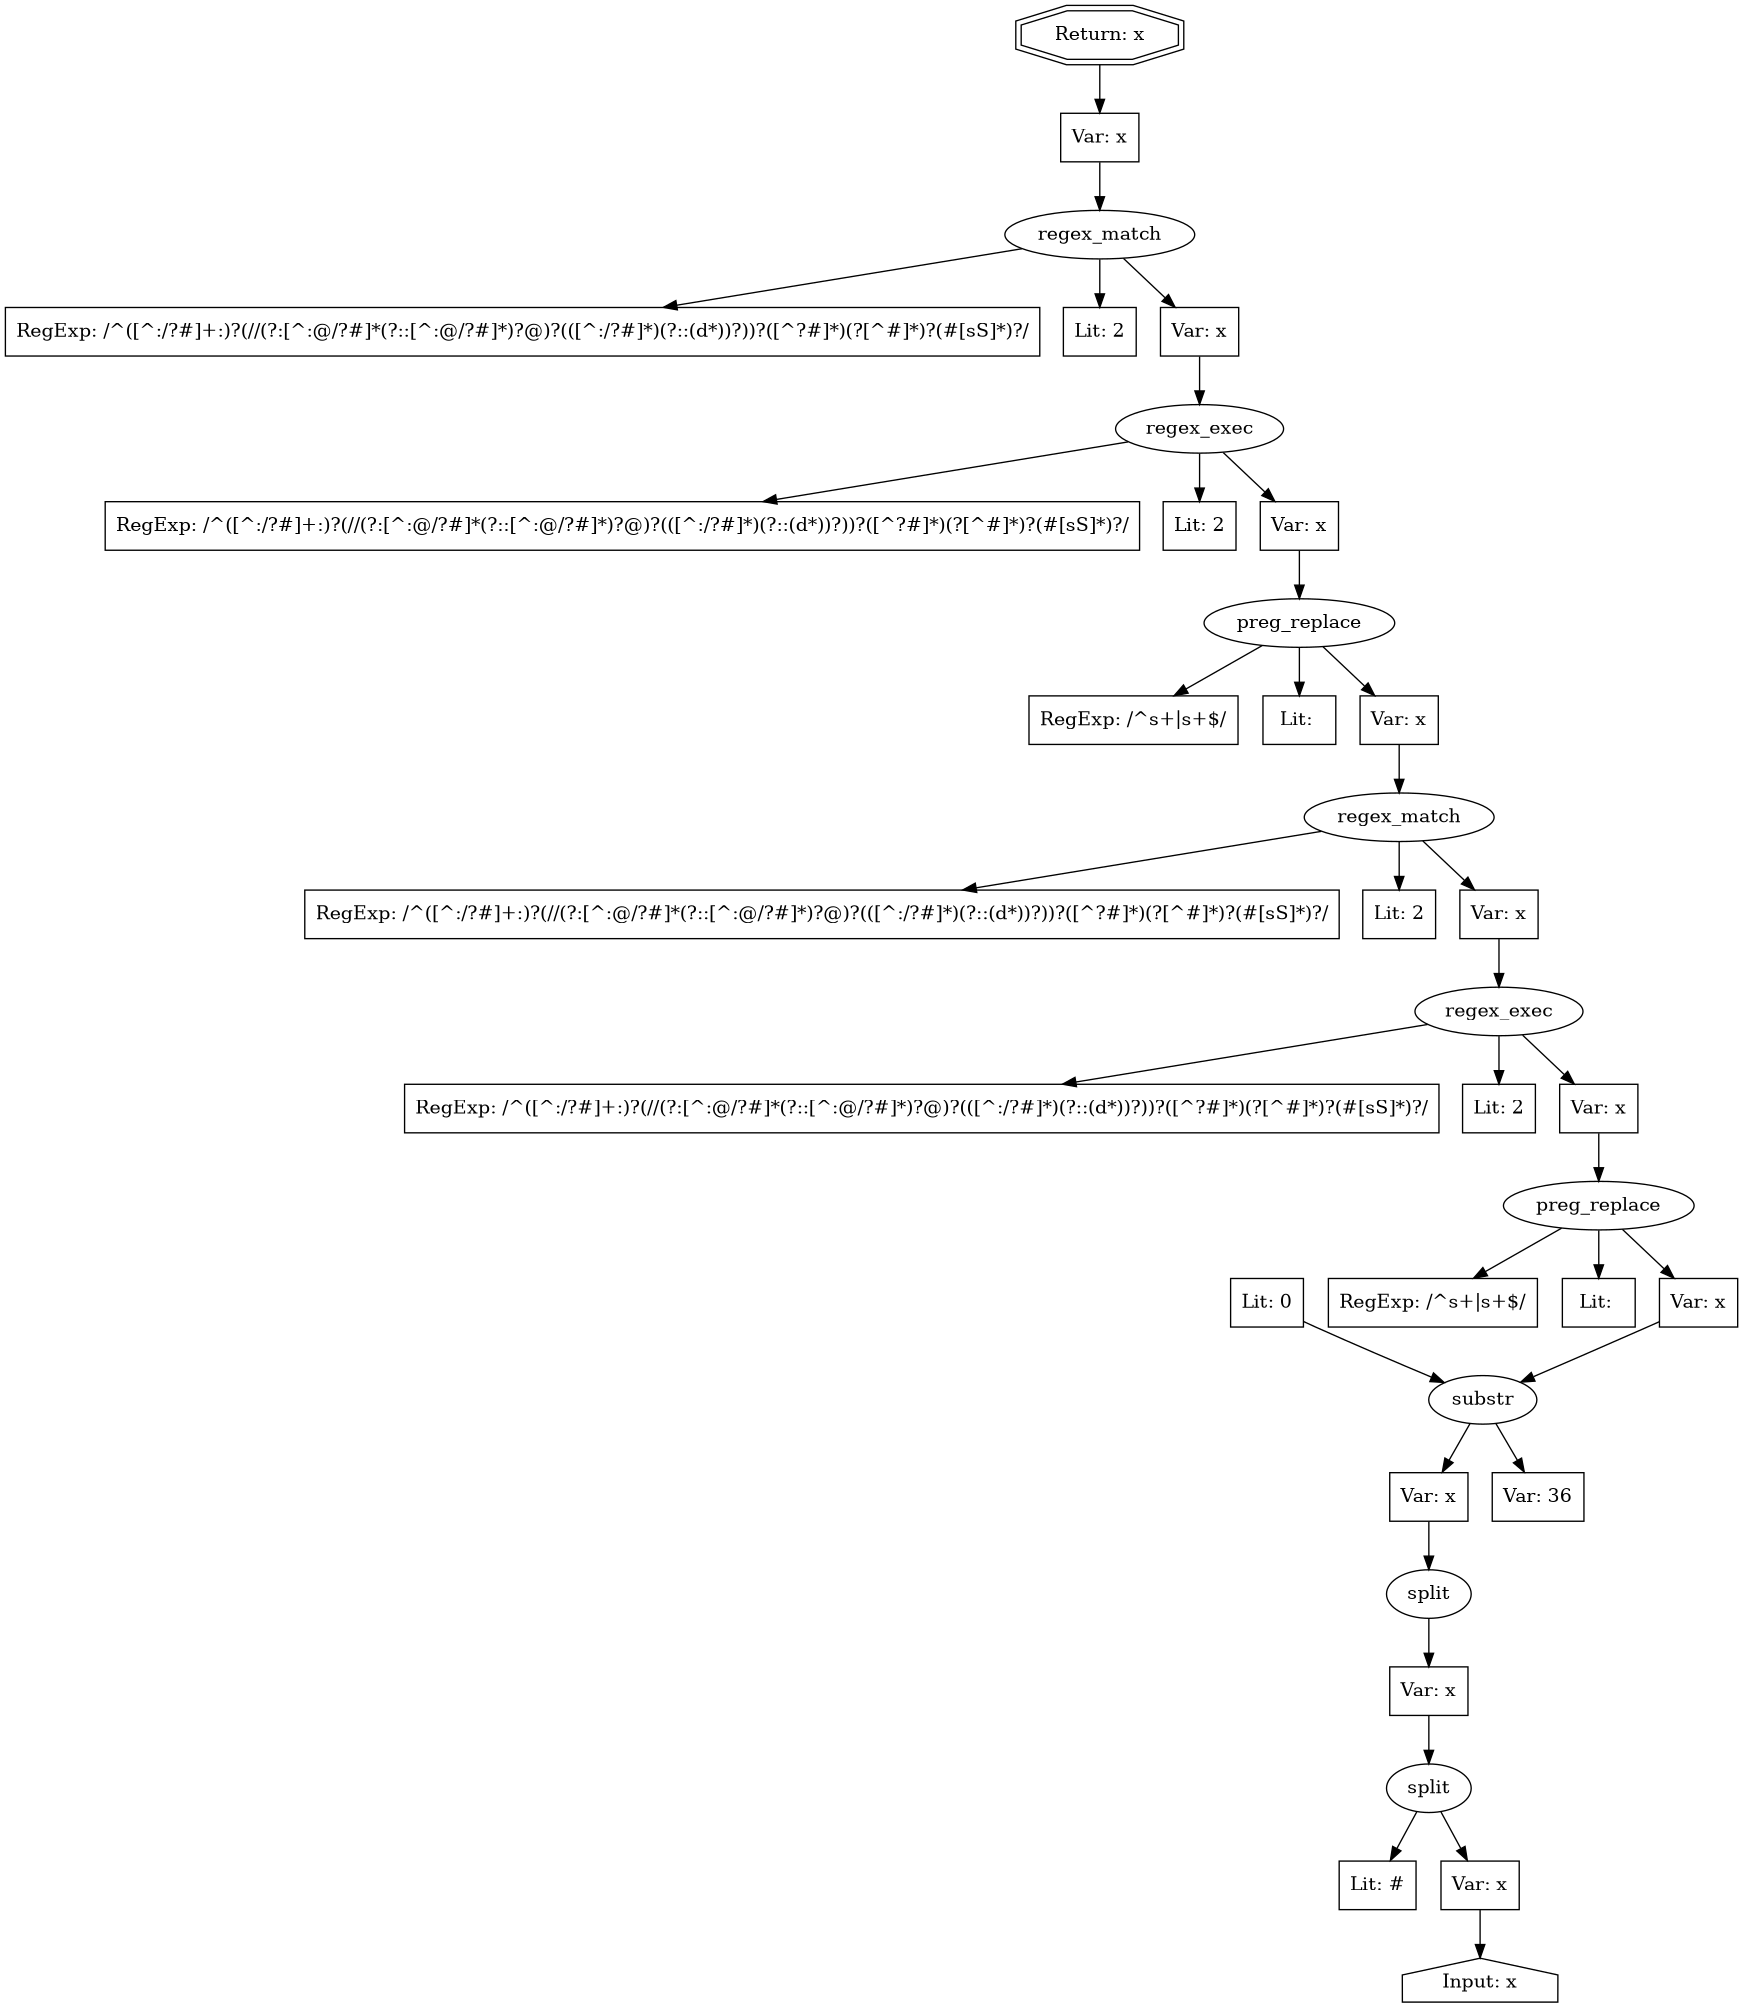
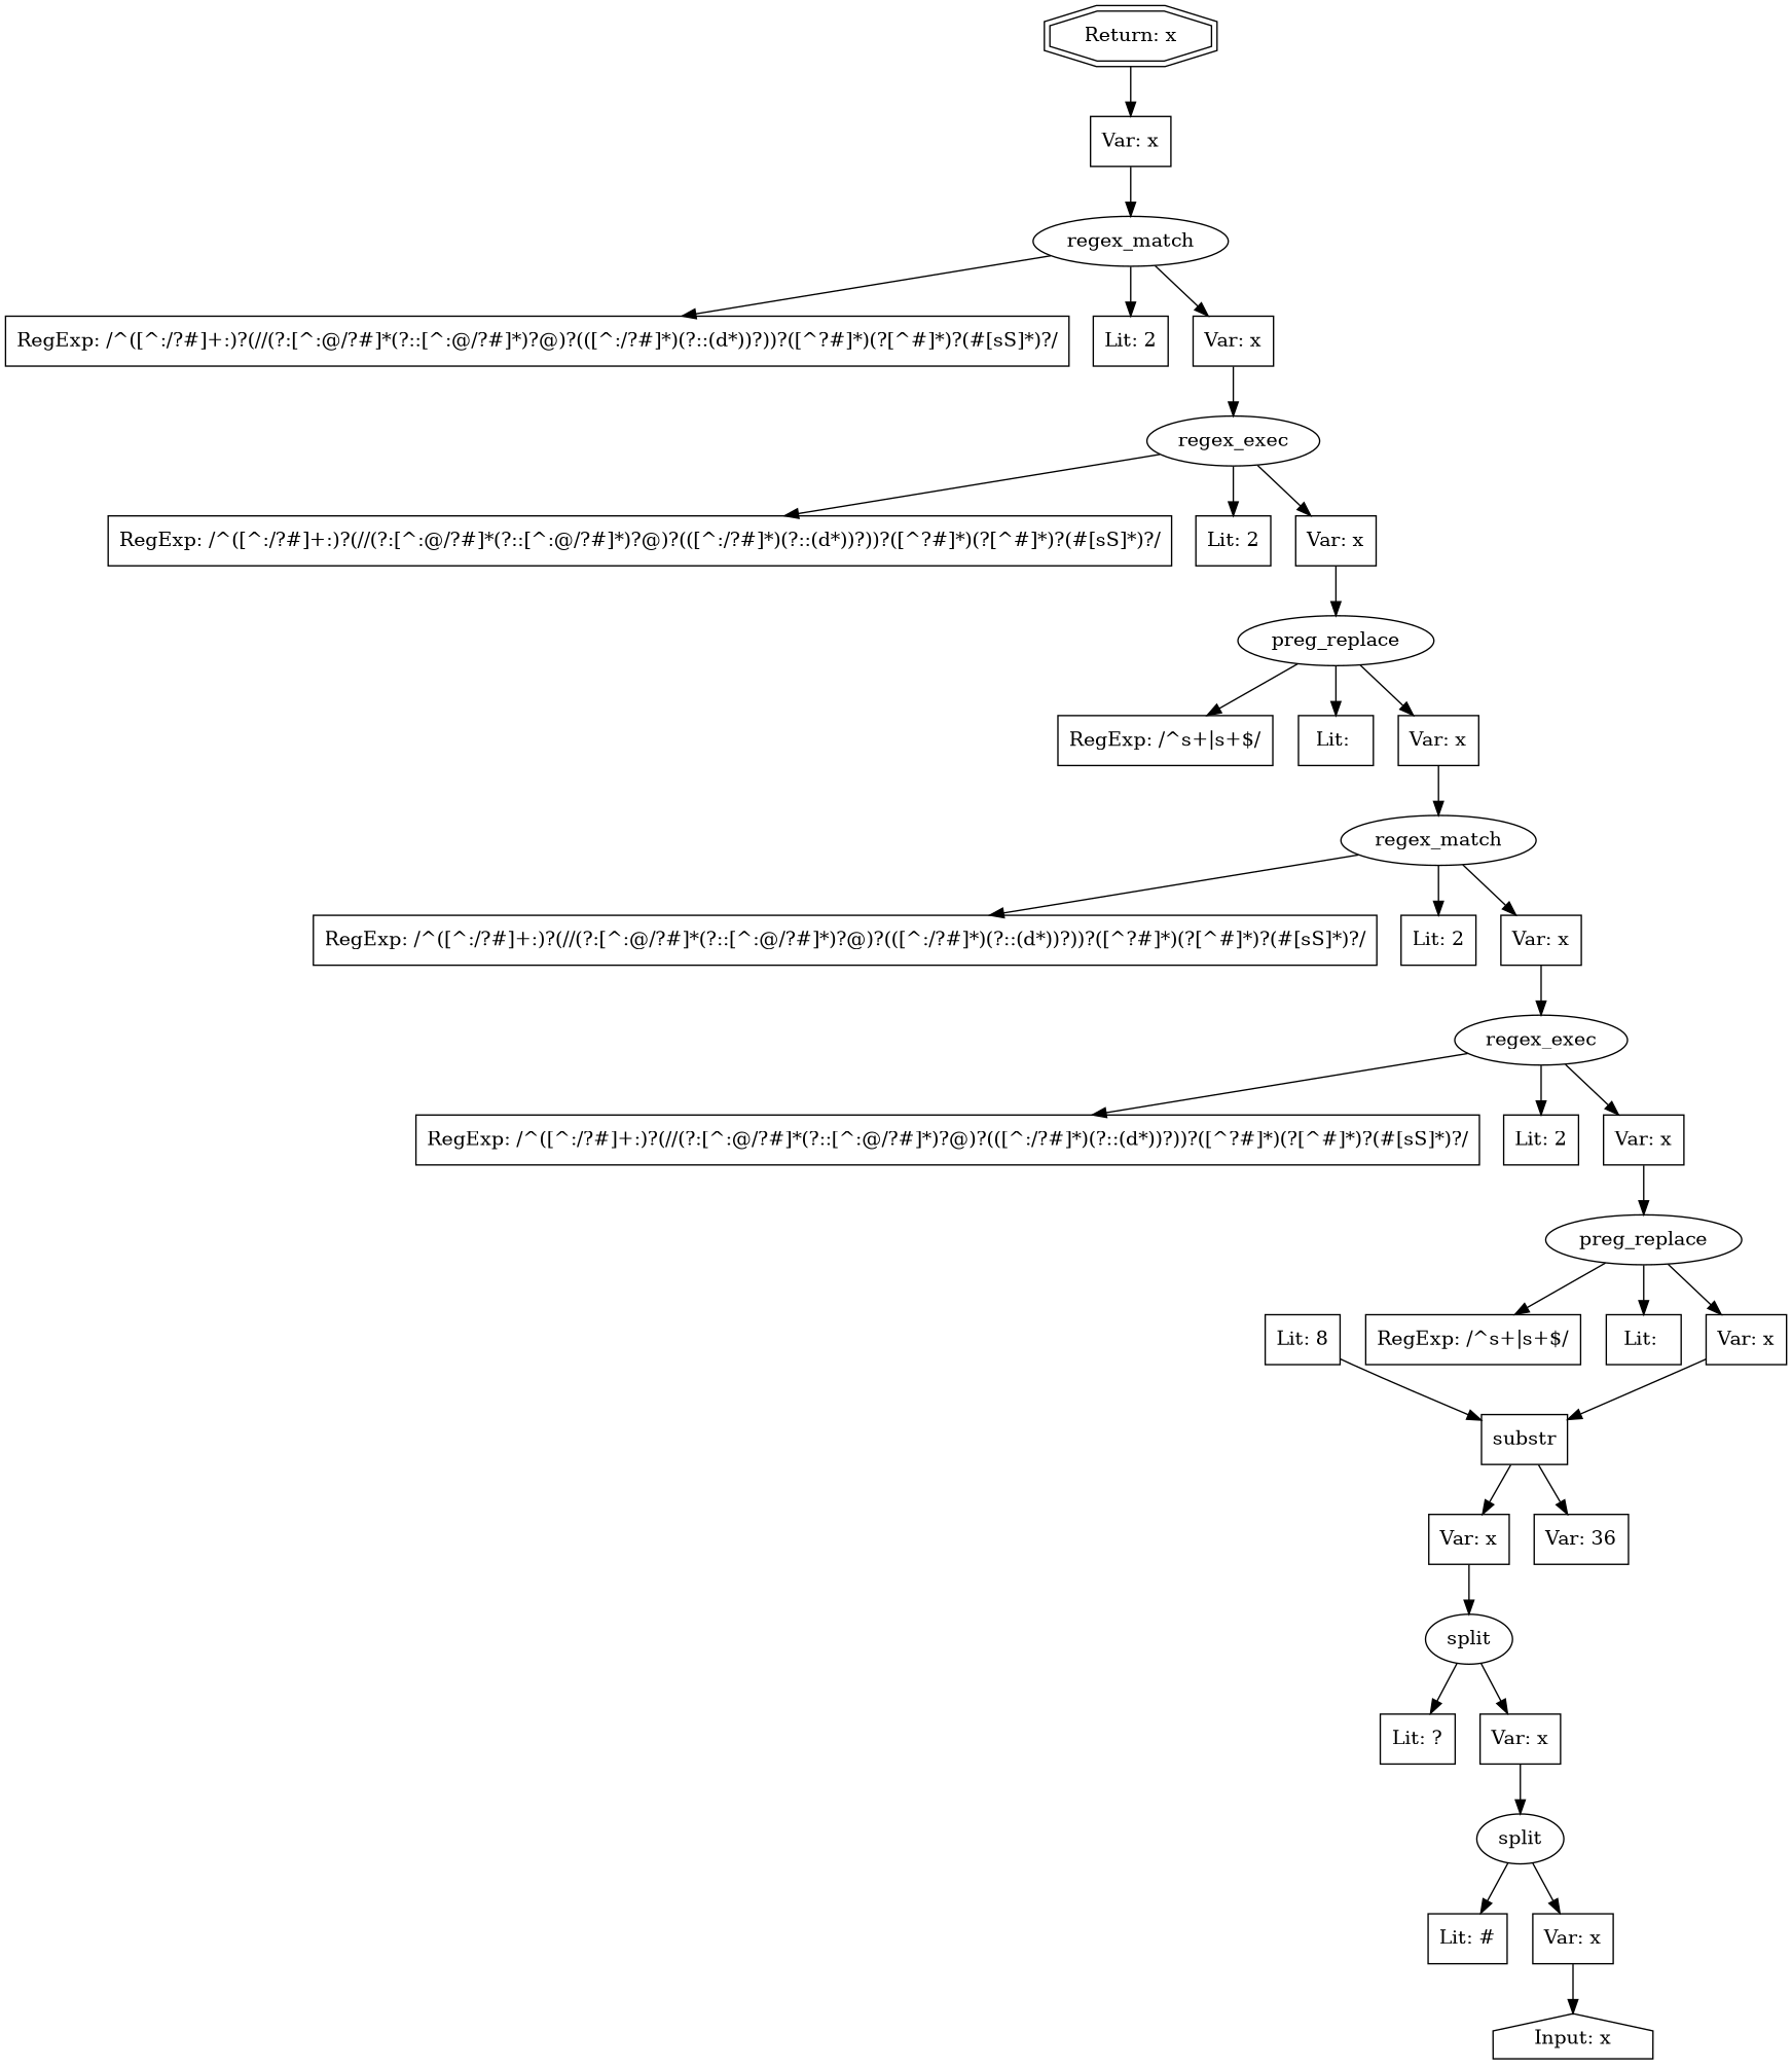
  digraph {
    node [shape=box]
    n1 [label="Input: x" shape=house]
    n2 [label=split shape=ellipse]
    n3 [label="Lit: #"]
    n4 [label="Var: x"]
    n5 [label=split shape=ellipse]
+   n6 [label="Lit: ?"]
    n7 [label="Var: x"]
-   n8 [label=substr shape=ellipse]
+   n8 [label=substr]
    n9 [label="Var: x"]
    n10 [label="Var: 36"]
-   n11 [label="Lit: 0"]
+   n11 [label="Lit: 8"]
    n12 [label=preg_replace shape=ellipse]
    n13 [label="RegExp: /^\s+|\s+$/"]
    n14 [label="Lit: "]
    n15 [label="Var: x"]
    n16 [label=regex_exec shape=ellipse]
    n17 [label="RegExp: /^([^:\/?#]+:)?(\/\/(?:[^:@\/?#]*(?::[^:@\/?#]*)?@)?(([^:\/?#]*)(?::(\d*))?))?([^?#]*)(\?[^#]*)?(#[\s\S]*)?/"]
    n18 [label="Lit: 2"]
    n19 [label="Var: x"]
    n20 [label=regex_match shape=ellipse]
    n21 [label="RegExp: /^([^:\/?#]+:)?(\/\/(?:[^:@\/?#]*(?::[^:@\/?#]*)?@)?(([^:\/?#]*)(?::(\d*))?))?([^?#]*)(\?[^#]*)?(#[\s\S]*)?/"]
    n22 [label="Lit: 2"]
    n23 [label="Var: x"]
    n24 [label=preg_replace shape=ellipse]
    n25 [label="RegExp: /^\s+|\s+$/"]
    n26 [label="Lit: "]
    n27 [label="Var: x"]
    n28 [label=regex_exec shape=ellipse]
    n29 [label="RegExp: /^([^:\/?#]+:)?(\/\/(?:[^:@\/?#]*(?::[^:@\/?#]*)?@)?(([^:\/?#]*)(?::(\d*))?))?([^?#]*)(\?[^#]*)?(#[\s\S]*)?/"]
    n30 [label="Lit: 2"]
    n31 [label="Var: x"]
    n32 [label=regex_match shape=ellipse]
    n33 [label="RegExp: /^([^:\/?#]+:)?(\/\/(?:[^:@\/?#]*(?::[^:@\/?#]*)?@)?(([^:\/?#]*)(?::(\d*))?))?([^?#]*)(\?[^#]*)?(#[\s\S]*)?/"]
    n34 [label="Lit: 2"]
    n35 [label="Var: x"]
    n36 [label="Var: x"]
    n37 [label="Return: x" shape=doubleoctagon]
    n2 -> n3
    n2 -> n4
    n4 -> n1
+   n5 -> n6
    n5 -> n7
    n7 -> n2
    n8 -> n9
    n8 -> n10
    n9 -> n5
    n11 -> n8
    n12 -> n13
    n12 -> n14
    n12 -> n15
    n15 -> n8
    n16 -> n17
    n16 -> n18
    n16 -> n19
    n19 -> n12
    n20 -> n21
    n20 -> n22
    n20 -> n23
    n23 -> n16
    n24 -> n25
    n24 -> n26
    n24 -> n27
    n27 -> n20
    n28 -> n29
    n28 -> n30
    n28 -> n31
    n31 -> n24
    n32 -> n33
    n32 -> n34
    n32 -> n35
    n35 -> n28
    n36 -> n32
    n37 -> n36
  }
